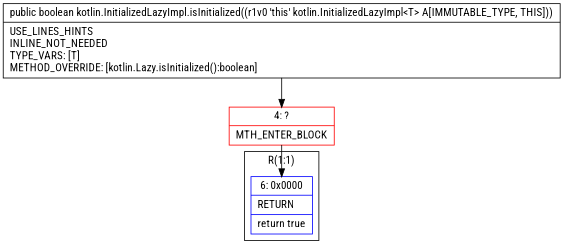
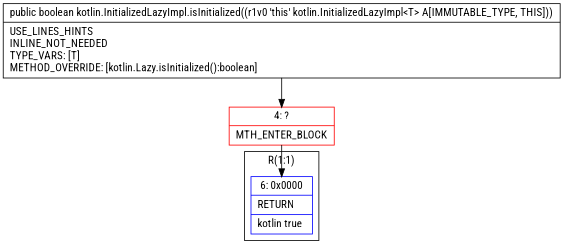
  digraph {
    fontname="Roboto Condensed"
    node [fontname="Roboto Condensed" shape=record]
    edge [fontname="Roboto Condensed"]
-   n1 [color=blue label="{6\:\ 0x0000|RETURN\l|return true\l}"]
+   n1 [color=blue label="{6\:\ 0x0000|RETURN\l|kotlin true\l}"]
    n2 [color=red label="{4\:\ ?|MTH_ENTER_BLOCK\l}"]
    n3 [label="{public boolean kotlin.InitializedLazyImpl.isInitialized((r1v0 'this' kotlin.InitializedLazyImpl\<T\> A[IMMUTABLE_TYPE, THIS]))  | USE_LINES_HINTS\lINLINE_NOT_NEEDED\lTYPE_VARS: [T]\lMETHOD_OVERRIDE: [kotlin.Lazy.isInitialized():boolean]\l}"]
    subgraph cluster_1 {
      label="R(1:1)"
      n1
    }
    n2 -> n1
    n3 -> n2
  }
